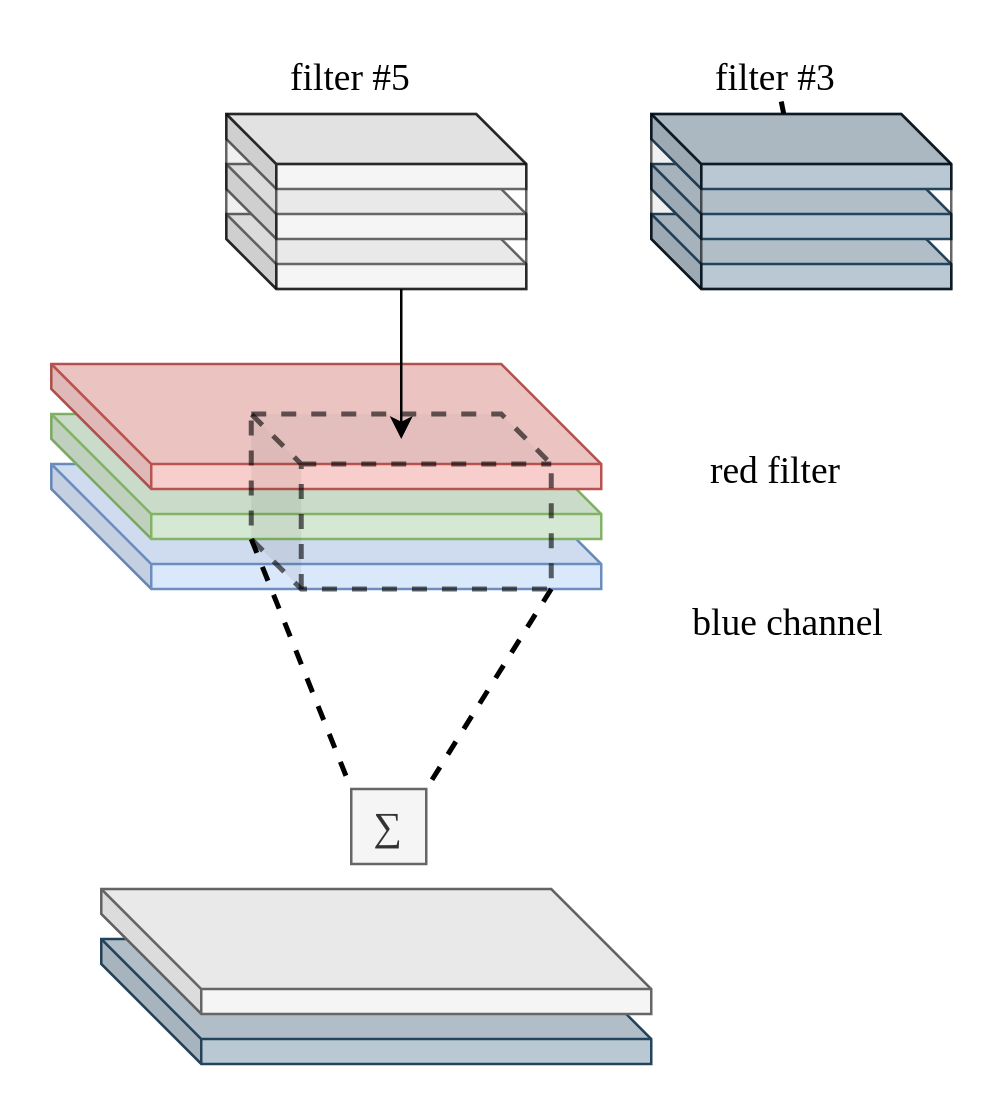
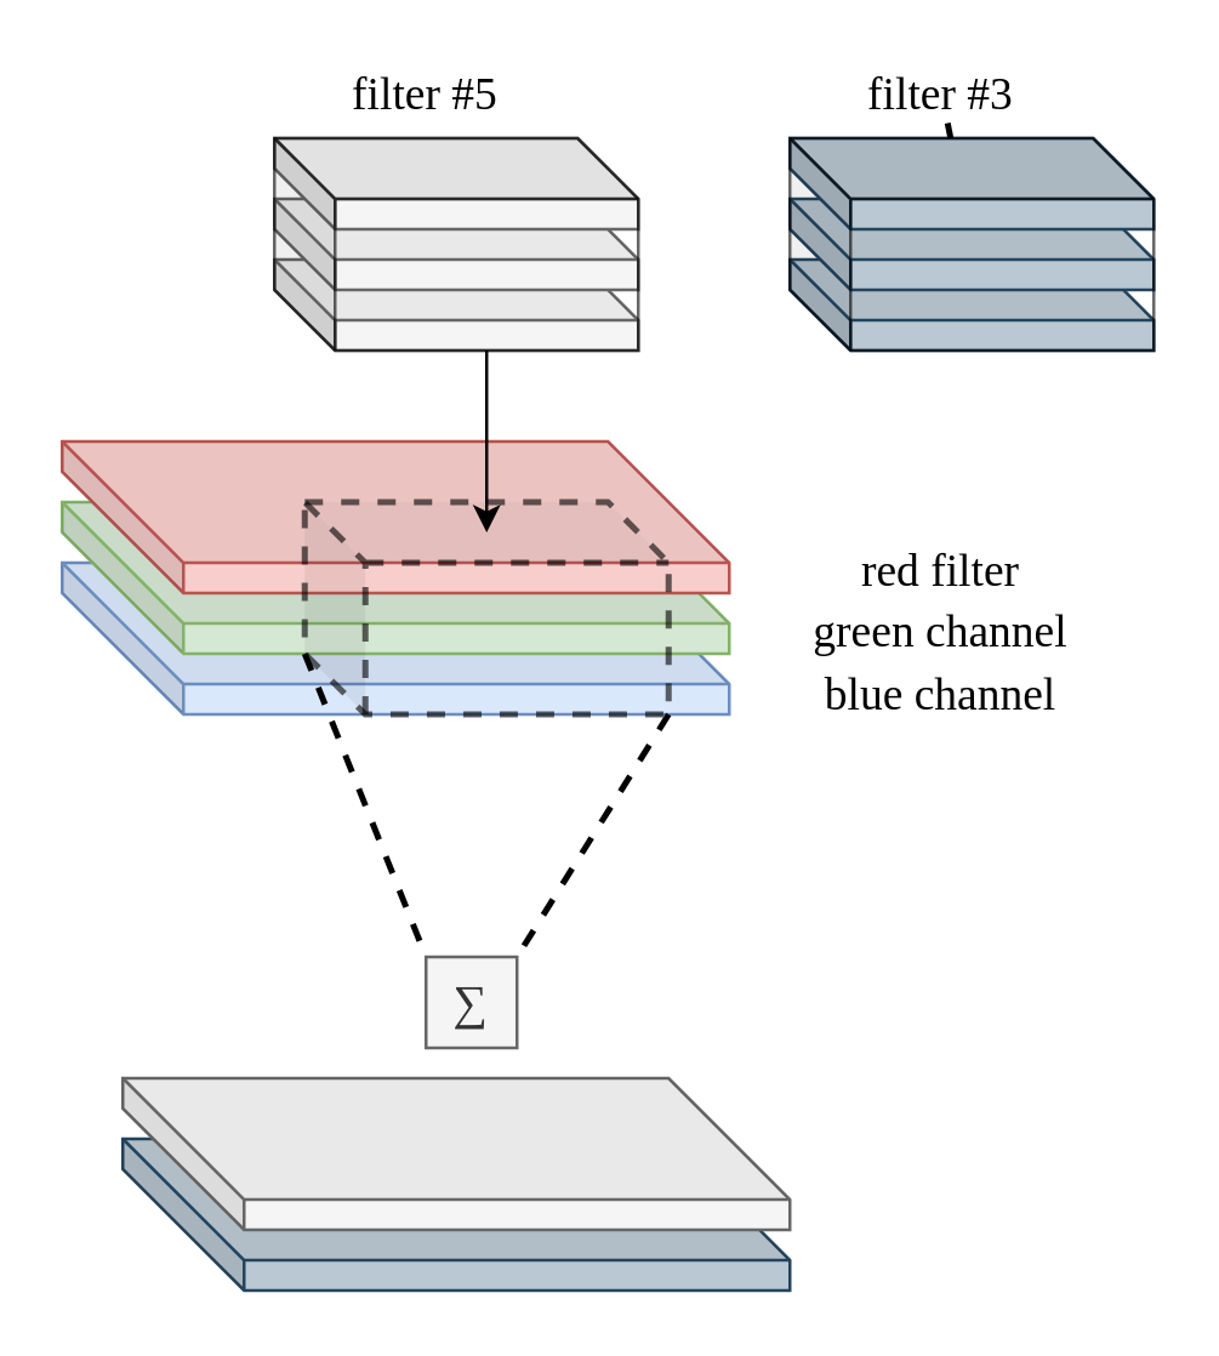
  <mxCell id="0" />
  <mxCell id="1" parent="0" />
  <mxCell id="2" value="" style="shape=cube;whiteSpace=wrap;html=1;boundedLbl=1;backgroundOutline=1;darkOpacity=0.05;darkOpacity2=0.1;size=20;fillColor=#f5f5f5;strokeColor=#666666;fontColor=#333333;" vertex="1" parent="1"><mxGeometry x="90" y="85" width="120" height="30" as="geometry" /></mxCell>
  <mxCell id="3" value="" style="shape=cube;whiteSpace=wrap;html=1;boundedLbl=1;backgroundOutline=1;darkOpacity=0.05;darkOpacity2=0.1;size=20;fillColor=#f5f5f5;strokeColor=#666666;fontColor=#333333;" vertex="1" parent="1"><mxGeometry x="90" y="65" width="120" height="30" as="geometry" /></mxCell>
  <mxCell id="4" value="" style="shape=cube;whiteSpace=wrap;html=1;boundedLbl=1;backgroundOutline=1;darkOpacity=0.05;darkOpacity2=0.1;size=40;fillColor=#dae8fc;strokeColor=#6c8ebf;" vertex="1" parent="1"><mxGeometry x="20" y="185" width="220" height="50" as="geometry" /></mxCell>
  <mxCell id="5" value="" style="shape=cube;whiteSpace=wrap;html=1;boundedLbl=1;backgroundOutline=1;darkOpacity=0.05;darkOpacity2=0.1;size=40;fillColor=#d5e8d4;strokeColor=#82b366;" vertex="1" parent="1"><mxGeometry x="20" y="165" width="220" height="50" as="geometry" /></mxCell>
  <mxCell id="6" value="" style="shape=cube;whiteSpace=wrap;html=1;boundedLbl=1;backgroundOutline=1;darkOpacity=0.05;darkOpacity2=0.1;size=40;fillColor=#f8cecc;strokeColor=#b85450;" vertex="1" parent="1"><mxGeometry x="20" y="145" width="220" height="50" as="geometry" /></mxCell>
  <mxCell id="7" style="rounded=0;orthogonalLoop=1;jettySize=auto;html=1;exitX=1;exitY=1;exitDx=0;exitDy=0;exitPerimeter=0;entryX=1;entryY=0;entryDx=0;entryDy=0;fontFamily=Routed Gothic;fontSize=15;endArrow=none;endFill=0;dashed=1;strokeWidth=2;" edge="1" parent="1" source="9" target="17"><mxGeometry relative="1" as="geometry" /></mxCell>
  <mxCell id="8" style="edgeStyle=none;rounded=0;orthogonalLoop=1;jettySize=auto;html=1;exitX=0;exitY=0;exitDx=0;exitDy=50;exitPerimeter=0;entryX=0;entryY=0;entryDx=0;entryDy=0;endArrow=none;endFill=0;fontFamily=Routed Gothic;fontSize=15;dashed=1;strokeWidth=2;" edge="1" parent="1" source="9" target="17"><mxGeometry relative="1" as="geometry" /></mxCell>
  <mxCell id="9" value="" style="shape=cube;whiteSpace=wrap;html=1;boundedLbl=1;backgroundOutline=1;darkOpacity=0.05;darkOpacity2=0.1;dashed=1;opacity=60;fillColor=none;strokeWidth=2;" vertex="1" parent="1"><mxGeometry x="100" y="165" width="120" height="70" as="geometry" /></mxCell>
  <mxCell id="10" value="" style="shape=cube;whiteSpace=wrap;html=1;boundedLbl=1;backgroundOutline=1;darkOpacity=0.05;darkOpacity2=0.1;size=20;fillColor=#f5f5f5;strokeColor=#666666;fontColor=#333333;" vertex="1" parent="1"><mxGeometry x="90" y="45" width="120" height="30" as="geometry" /></mxCell>
  <mxCell id="11" style="edgeStyle=orthogonalEdgeStyle;rounded=0;orthogonalLoop=1;jettySize=auto;html=1;exitX=0;exitY=0;exitDx=70;exitDy=70;exitPerimeter=0;entryX=0.5;entryY=0.143;entryDx=0;entryDy=0;entryPerimeter=0;" edge="1" parent="1" source="12" target="9"><mxGeometry relative="1" as="geometry" /></mxCell>
  <mxCell id="12" value="" style="shape=cube;whiteSpace=wrap;html=1;boundedLbl=1;backgroundOutline=1;darkOpacity=0.05;darkOpacity2=0.1;opacity=60;fillColor=none;" vertex="1" parent="1"><mxGeometry x="90" y="45" width="120" height="70" as="geometry" /></mxCell>
  <mxCell id="13" value="red filter" style="text;html=1;strokeColor=none;fillColor=none;align=center;verticalAlign=middle;whiteSpace=wrap;rounded=0;fontFamily=Routed Gothic;fontSize=15;" vertex="1" parent="1"><mxGeometry x="250" y="177" width="120" height="20" as="geometry" /></mxCell>
- <mxCell id="15" value="blue channel" style="text;html=1;strokeColor=none;fillColor=none;align=center;verticalAlign=middle;whiteSpace=wrap;rounded=0;fontFamily=Routed Gothic;fontSize=15;" vertex="1" parent="1"><mxGeometry x="255" y="238" width="120" height="20" as="geometry" /></mxCell>
+ <mxCell id="14" value="green channel" style="text;html=1;strokeColor=none;fillColor=none;align=center;verticalAlign=middle;whiteSpace=wrap;rounded=0;fontFamily=Routed Gothic;fontSize=15;" vertex="1" parent="1"><mxGeometry x="250" y="197" width="120" height="20" as="geometry" /></mxCell>
+ <mxCell id="15" value="blue channel" style="text;html=1;strokeColor=none;fillColor=none;align=center;verticalAlign=middle;whiteSpace=wrap;rounded=0;fontFamily=Routed Gothic;fontSize=15;" vertex="1" parent="1"><mxGeometry x="250" y="218" width="120" height="20" as="geometry" /></mxCell>
  <mxCell id="16" value="filter #5" style="text;html=1;strokeColor=none;fillColor=none;align=center;verticalAlign=middle;whiteSpace=wrap;rounded=0;fontFamily=Routed Gothic;fontSize=15;" vertex="1" parent="1"><mxGeometry x="90" y="20" width="100" height="20" as="geometry" /></mxCell>
  <mxCell id="17" value="&lt;p class=&quot;p1&quot; style=&quot;margin: 0px ; font-stretch: normal ; font-size: 16px ; line-height: normal ; font-family: &amp;#34;juliamono light&amp;#34;&quot;&gt;&lt;span class=&quot;s1&quot;&gt;∑&lt;/span&gt;&lt;/p&gt;" style="whiteSpace=wrap;html=1;aspect=fixed;strokeColor=#666666;fillColor=#f5f5f5;fontFamily=Routed Gothic;fontSize=15;fontColor=#333333;" vertex="1" parent="1"><mxGeometry x="140" y="315" width="30" height="30" as="geometry" /></mxCell>
  <mxCell id="18" value="" style="shape=cube;whiteSpace=wrap;html=1;boundedLbl=1;backgroundOutline=1;darkOpacity=0.05;darkOpacity2=0.1;size=20;fillColor=#bac8d3;strokeColor=#23445d;" vertex="1" parent="1"><mxGeometry x="260" y="85" width="120" height="30" as="geometry" /></mxCell>
  <mxCell id="19" value="" style="shape=cube;whiteSpace=wrap;html=1;boundedLbl=1;backgroundOutline=1;darkOpacity=0.05;darkOpacity2=0.1;size=20;fillColor=#bac8d3;strokeColor=#23445d;" vertex="1" parent="1"><mxGeometry x="260" y="65" width="120" height="30" as="geometry" /></mxCell>
  <mxCell id="20" value="" style="shape=cube;whiteSpace=wrap;html=1;boundedLbl=1;backgroundOutline=1;darkOpacity=0.05;darkOpacity2=0.1;size=20;fillColor=#bac8d3;strokeColor=#23445d;" vertex="1" parent="1"><mxGeometry x="260" y="45" width="120" height="30" as="geometry" /></mxCell>
  <mxCell id="21" value="" style="shape=cube;whiteSpace=wrap;html=1;boundedLbl=1;backgroundOutline=1;darkOpacity=0.05;darkOpacity2=0.1;opacity=60;fillColor=none;" vertex="1" parent="1"><mxGeometry x="260" y="45" width="120" height="70" as="geometry" /></mxCell>
  <mxCell id="22" value="" style="edgeStyle=none;rounded=0;orthogonalLoop=1;jettySize=auto;html=1;dashed=1;endArrow=none;endFill=0;strokeWidth=2;fontFamily=Routed Gothic;fontSize=15;" edge="1" parent="1" source="23" target="21"><mxGeometry relative="1" as="geometry" /></mxCell>
  <mxCell id="23" value="filter #3" style="text;html=1;strokeColor=none;fillColor=none;align=center;verticalAlign=middle;whiteSpace=wrap;rounded=0;fontFamily=Routed Gothic;fontSize=15;" vertex="1" parent="1"><mxGeometry x="260" y="20" width="100" height="20" as="geometry" /></mxCell>
  <mxCell id="24" value="" style="shape=cube;whiteSpace=wrap;html=1;boundedLbl=1;backgroundOutline=1;darkOpacity=0.05;darkOpacity2=0.1;size=40;fillColor=#bac8d3;strokeColor=#23445d;" vertex="1" parent="1"><mxGeometry x="40" y="375" width="220" height="50" as="geometry" /></mxCell>
  <mxCell id="25" value="" style="shape=cube;whiteSpace=wrap;html=1;boundedLbl=1;backgroundOutline=1;darkOpacity=0.05;darkOpacity2=0.1;size=40;fillColor=#f5f5f5;strokeColor=#666666;fontColor=#333333;" vertex="1" parent="1"><mxGeometry x="40" y="355" width="220" height="50" as="geometry" /></mxCell>
